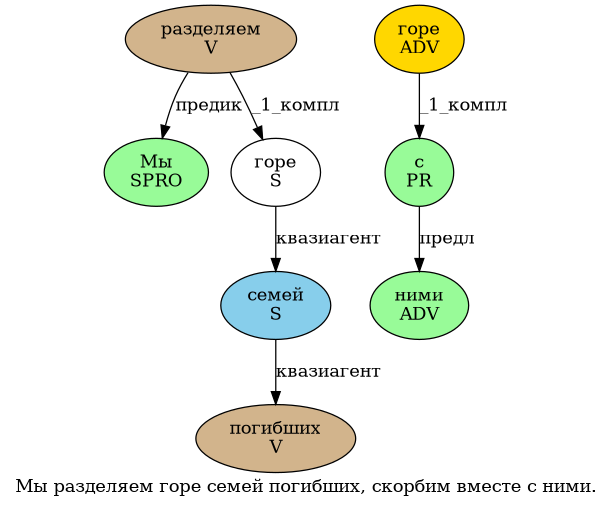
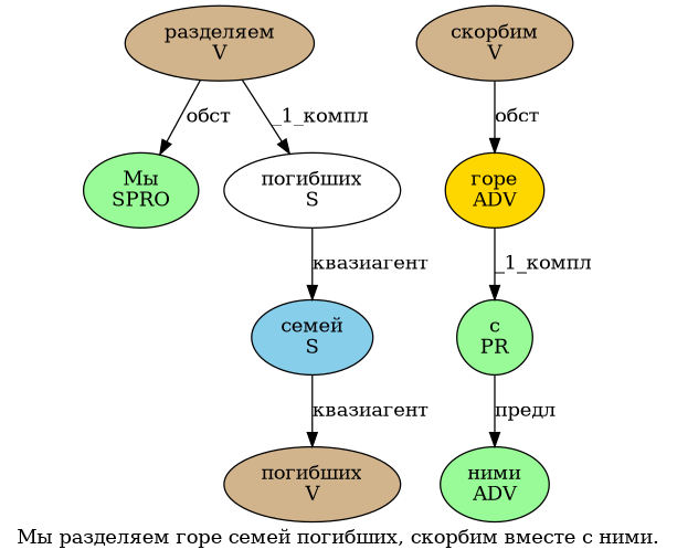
  digraph {
    label="Мы разделяем горе семей погибших, скорбим вместе с ними."
    node [fillcolor=palegreen penwidth=1 shape=ellipse style=filled]
    n1 [label="Мы\nSPRO"]
    n2 [fillcolor=tan label="разделяем\nV"]
-   n3 [fillcolor=white label="горе\nS"]
+   n3 [fillcolor=white label="погибших\nS"]
    n4 [fillcolor=skyblue label="семей\nS"]
+   n5 [fillcolor=tan label="скорбим\nV"]
    n6 [fillcolor=gold label="горе\nADV"]
    n7 [fillcolor=tan label="погибших\nV"]
    n8 [label="с\nPR"]
    n9 [label="ними\nADV"]
-   n2 -> n1 [label="предик"]
+   n2 -> n1 [label="обст"]
    n2 -> n3 [label="_1_компл"]
    n3 -> n4 [label="квазиагент"]
    n4 -> n7 [label="квазиагент"]
+   n5 -> n6 [label="обст"]
    n6 -> n8 [label="_1_компл"]
    n8 -> n9 [label="предл"]
  }
